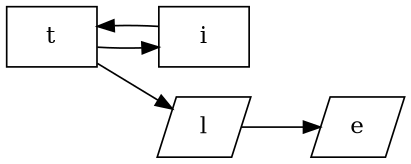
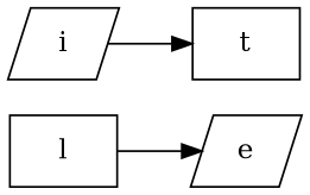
  digraph {
    rankdir=LR
    node [color=black shape=parallelogram]
    e
    t [shape=box]
-   i [shape=box]
-   l
-   t -> i
-   t -> l
+   i
+   l [shape=box]
    i -> t
    l -> e
  }
